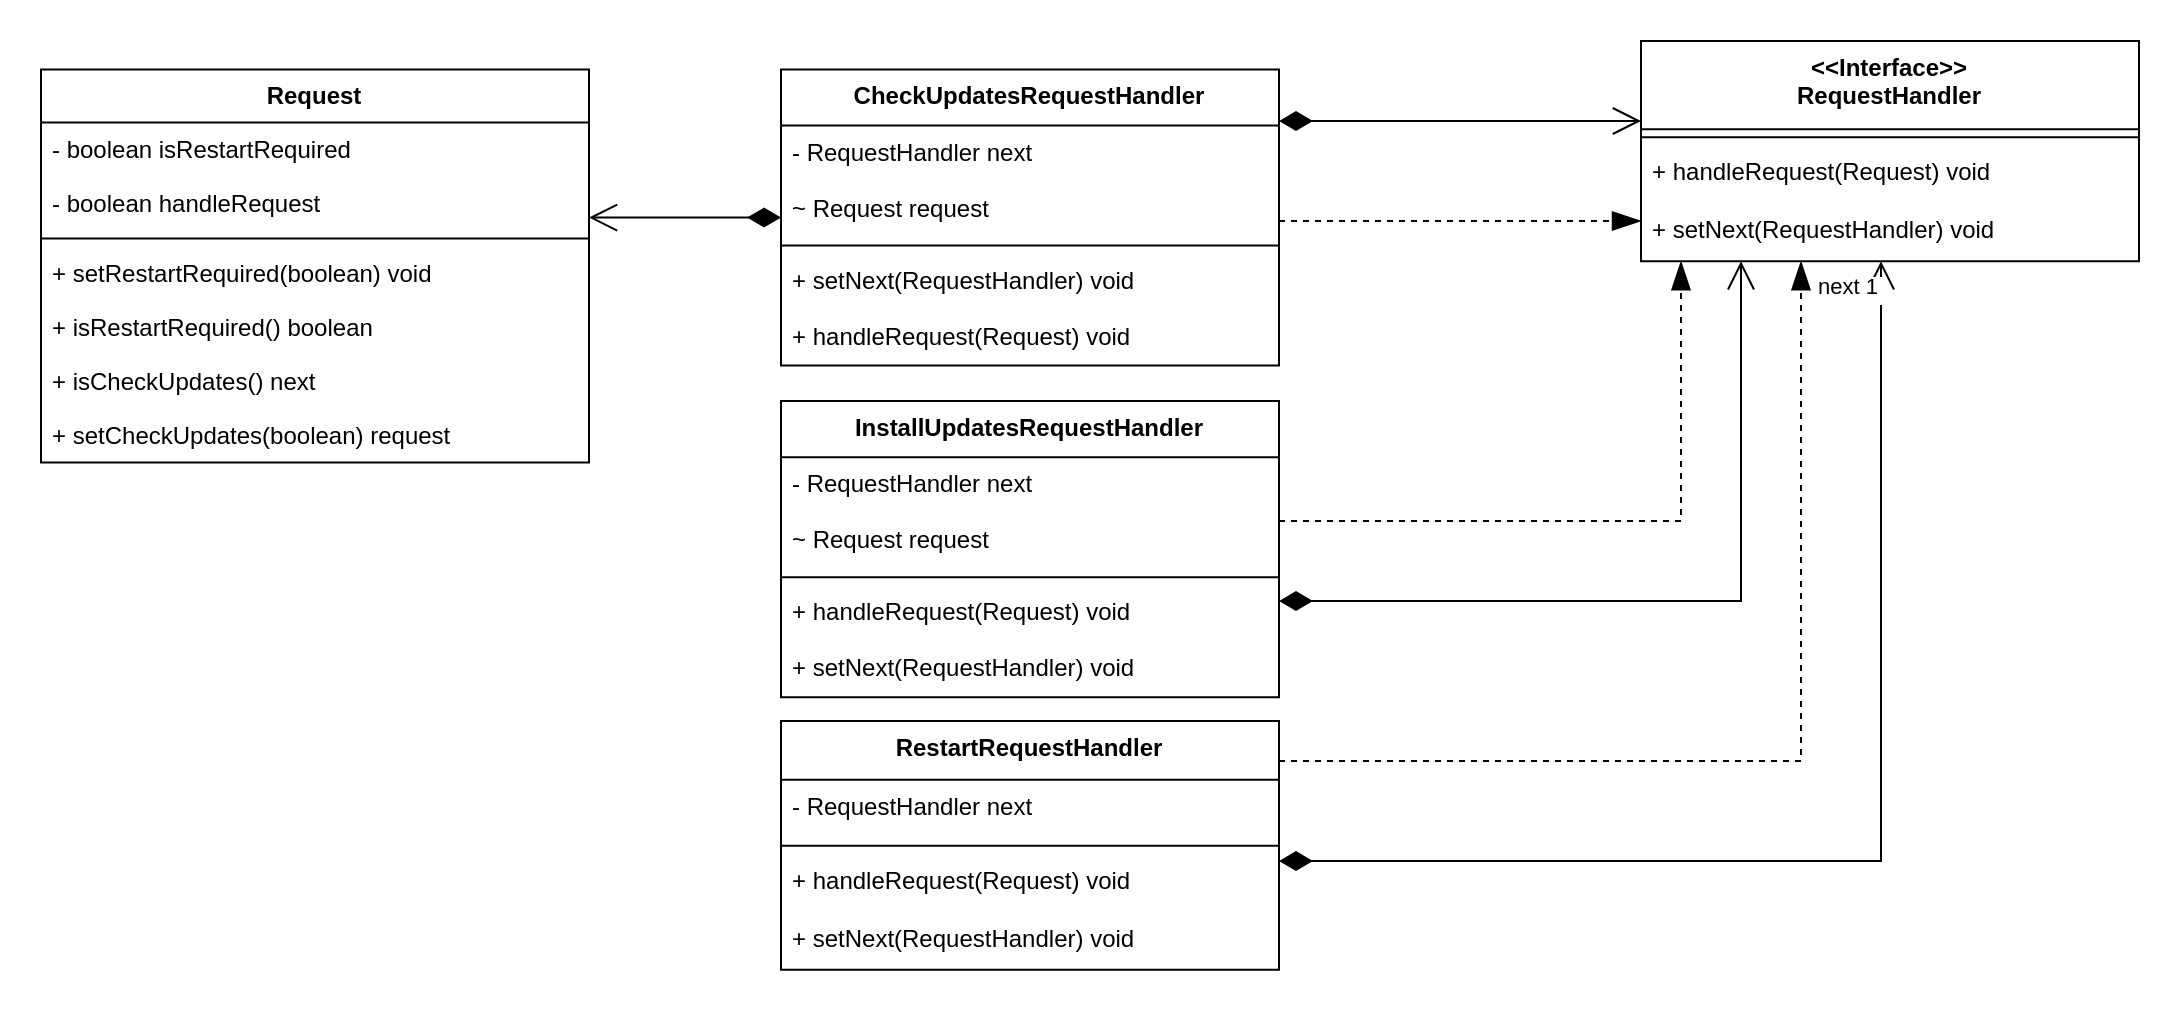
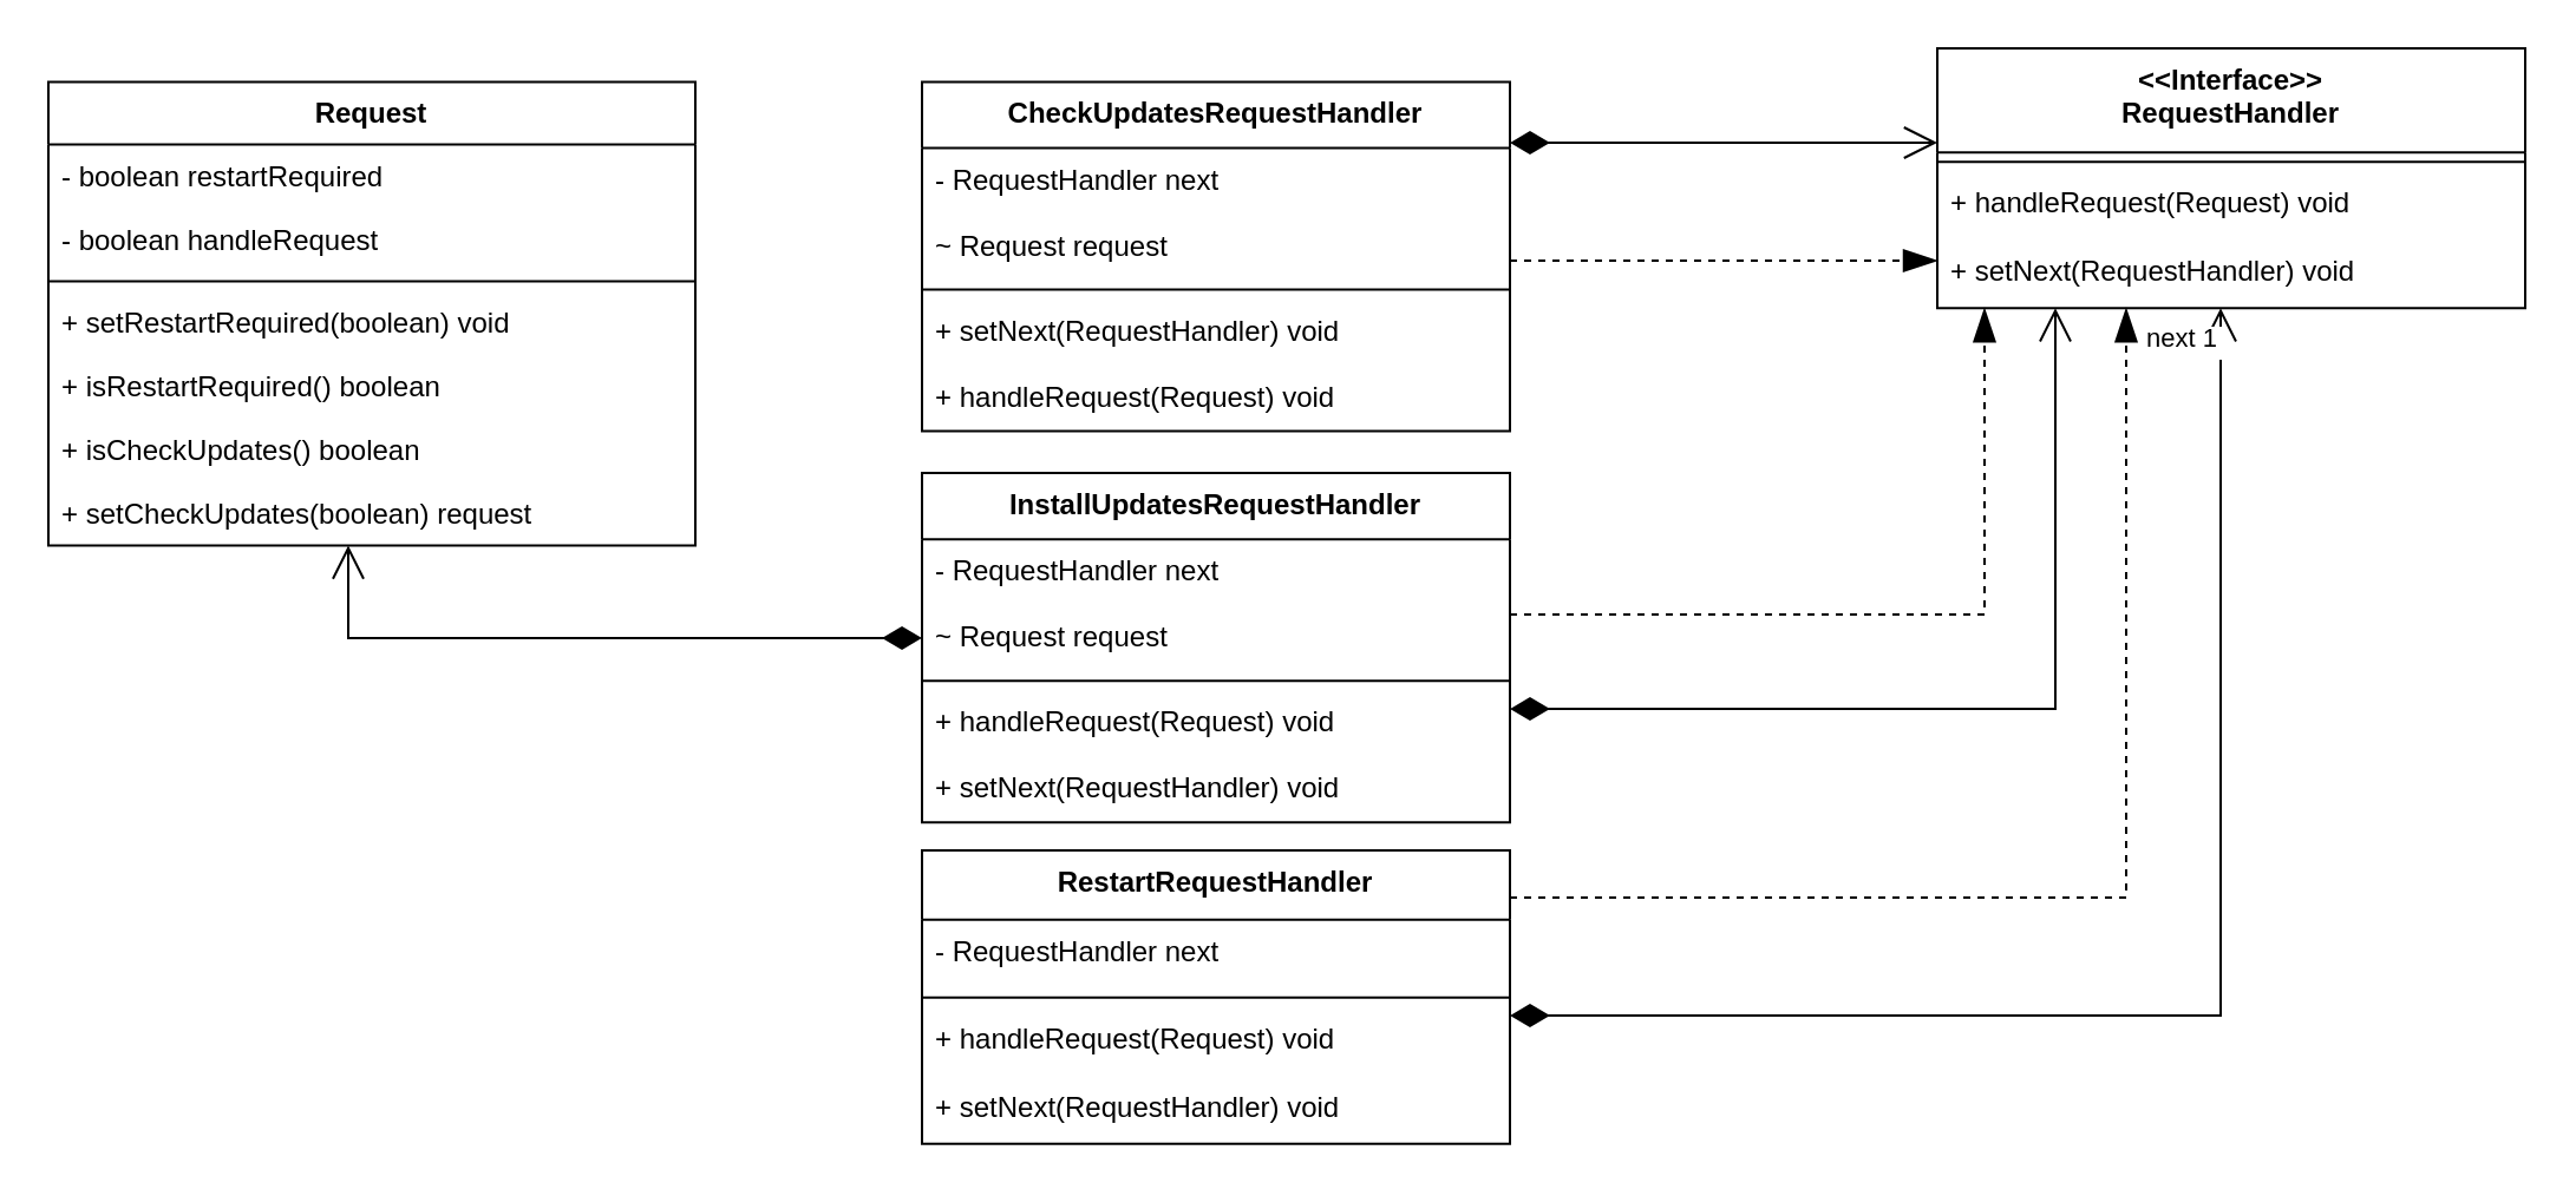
  <mxCell id="0" />
  <mxCell id="1" parent="0" />
  <mxCell id="2" value="CheckUpdatesRequestHandler" style="swimlane;fontStyle=1;align=center;verticalAlign=top;childLayout=stackLayout;horizontal=1;startSize=28.067;horizontalStack=0;resizeParent=1;resizeParentMax=0;resizeLast=0;collapsible=0;marginBottom=0;" parent="1" vertex="1"><mxGeometry x="390" y="34.23" width="249" height="148.067" as="geometry" /></mxCell>
  <mxCell id="3" value="- RequestHandler next" style="text;strokeColor=none;fillColor=none;align=left;verticalAlign=top;spacingLeft=4;spacingRight=4;overflow=hidden;rotatable=0;points=[[0,0.5],[1,0.5]];portConstraint=eastwest;" parent="2" vertex="1"><mxGeometry y="28.067" width="249" height="28" as="geometry" /></mxCell>
  <mxCell id="4" value="~ Request request" style="text;strokeColor=none;fillColor=none;align=left;verticalAlign=top;spacingLeft=4;spacingRight=4;overflow=hidden;rotatable=0;points=[[0,0.5],[1,0.5]];portConstraint=eastwest;" parent="2" vertex="1"><mxGeometry y="56.067" width="249" height="28" as="geometry" /></mxCell>
  <mxCell id="5" style="line;strokeWidth=1;fillColor=none;align=left;verticalAlign=middle;spacingTop=-1;spacingLeft=3;spacingRight=3;rotatable=0;labelPosition=right;points=[];portConstraint=eastwest;strokeColor=inherit;" parent="2" vertex="1"><mxGeometry y="84.067" width="249" height="8" as="geometry" /></mxCell>
  <mxCell id="6" value="+ setNext(RequestHandler) void" style="text;strokeColor=none;fillColor=none;align=left;verticalAlign=top;spacingLeft=4;spacingRight=4;overflow=hidden;rotatable=0;points=[[0,0.5],[1,0.5]];portConstraint=eastwest;" parent="2" vertex="1"><mxGeometry y="92.067" width="249" height="28" as="geometry" /></mxCell>
  <mxCell id="7" value="+ handleRequest(Request) void" style="text;strokeColor=none;fillColor=none;align=left;verticalAlign=top;spacingLeft=4;spacingRight=4;overflow=hidden;rotatable=0;points=[[0,0.5],[1,0.5]];portConstraint=eastwest;" parent="2" vertex="1"><mxGeometry y="120.067" width="249" height="28" as="geometry" /></mxCell>
  <mxCell id="8" value="InstallUpdatesRequestHandler" style="swimlane;fontStyle=1;align=center;verticalAlign=top;childLayout=stackLayout;horizontal=1;startSize=28.067;horizontalStack=0;resizeParent=1;resizeParentMax=0;resizeLast=0;collapsible=0;marginBottom=0;" parent="1" vertex="1"><mxGeometry x="390" y="200" width="249" height="148.067" as="geometry" /></mxCell>
  <mxCell id="9" value="- RequestHandler next" style="text;strokeColor=none;fillColor=none;align=left;verticalAlign=top;spacingLeft=4;spacingRight=4;overflow=hidden;rotatable=0;points=[[0,0.5],[1,0.5]];portConstraint=eastwest;" parent="8" vertex="1"><mxGeometry y="28.067" width="249" height="28" as="geometry" /></mxCell>
  <mxCell id="10" value="~ Request request" style="text;strokeColor=none;fillColor=none;align=left;verticalAlign=top;spacingLeft=4;spacingRight=4;overflow=hidden;rotatable=0;points=[[0,0.5],[1,0.5]];portConstraint=eastwest;" parent="8" vertex="1"><mxGeometry y="56.067" width="249" height="28" as="geometry" /></mxCell>
  <mxCell id="11" style="line;strokeWidth=1;fillColor=none;align=left;verticalAlign=middle;spacingTop=-1;spacingLeft=3;spacingRight=3;rotatable=0;labelPosition=right;points=[];portConstraint=eastwest;strokeColor=inherit;" parent="8" vertex="1"><mxGeometry y="84.067" width="249" height="8" as="geometry" /></mxCell>
  <mxCell id="12" value="+ handleRequest(Request) void" style="text;strokeColor=none;fillColor=none;align=left;verticalAlign=top;spacingLeft=4;spacingRight=4;overflow=hidden;rotatable=0;points=[[0,0.5],[1,0.5]];portConstraint=eastwest;" parent="8" vertex="1"><mxGeometry y="92.067" width="249" height="28" as="geometry" /></mxCell>
  <mxCell id="13" value="+ setNext(RequestHandler) void" style="text;strokeColor=none;fillColor=none;align=left;verticalAlign=top;spacingLeft=4;spacingRight=4;overflow=hidden;rotatable=0;points=[[0,0.5],[1,0.5]];portConstraint=eastwest;" parent="8" vertex="1"><mxGeometry y="120.067" width="249" height="28" as="geometry" /></mxCell>
  <mxCell id="14" value="Request" style="swimlane;fontStyle=1;align=center;verticalAlign=top;childLayout=stackLayout;horizontal=1;startSize=26.524;horizontalStack=0;resizeParent=1;resizeParentMax=0;resizeLast=0;collapsible=0;marginBottom=0;" parent="1" vertex="1"><mxGeometry x="20" y="34.23" width="274" height="196.524" as="geometry" /></mxCell>
- <mxCell id="15" value="- boolean isRestartRequired" style="text;strokeColor=none;fillColor=none;align=left;verticalAlign=top;spacingLeft=4;spacingRight=4;overflow=hidden;rotatable=0;points=[[0,0.5],[1,0.5]];portConstraint=eastwest;" parent="14" vertex="1"><mxGeometry y="26.524" width="274" height="27" as="geometry" /></mxCell>
+ <mxCell id="15" value="- boolean restartRequired" style="text;strokeColor=none;fillColor=none;align=left;verticalAlign=top;spacingLeft=4;spacingRight=4;overflow=hidden;rotatable=0;points=[[0,0.5],[1,0.5]];portConstraint=eastwest;" parent="14" vertex="1"><mxGeometry y="26.524" width="274" height="27" as="geometry" /></mxCell>
  <mxCell id="16" value="- boolean handleRequest" style="text;strokeColor=none;fillColor=none;align=left;verticalAlign=top;spacingLeft=4;spacingRight=4;overflow=hidden;rotatable=0;points=[[0,0.5],[1,0.5]];portConstraint=eastwest;" parent="14" vertex="1"><mxGeometry y="53.524" width="274" height="27" as="geometry" /></mxCell>
  <mxCell id="17" style="line;strokeWidth=1;fillColor=none;align=left;verticalAlign=middle;spacingTop=-1;spacingLeft=3;spacingRight=3;rotatable=0;labelPosition=right;points=[];portConstraint=eastwest;strokeColor=inherit;" parent="14" vertex="1"><mxGeometry y="80.524" width="274" height="8" as="geometry" /></mxCell>
  <mxCell id="18" value="+ setRestartRequired(boolean) void" style="text;strokeColor=none;fillColor=none;align=left;verticalAlign=top;spacingLeft=4;spacingRight=4;overflow=hidden;rotatable=0;points=[[0,0.5],[1,0.5]];portConstraint=eastwest;" parent="14" vertex="1"><mxGeometry y="88.524" width="274" height="27" as="geometry" /></mxCell>
  <mxCell id="19" value="+ isRestartRequired() boolean" style="text;strokeColor=none;fillColor=none;align=left;verticalAlign=top;spacingLeft=4;spacingRight=4;overflow=hidden;rotatable=0;points=[[0,0.5],[1,0.5]];portConstraint=eastwest;" parent="14" vertex="1"><mxGeometry y="115.524" width="274" height="27" as="geometry" /></mxCell>
- <mxCell id="20" value="+ isCheckUpdates() next" style="text;strokeColor=none;fillColor=none;align=left;verticalAlign=top;spacingLeft=4;spacingRight=4;overflow=hidden;rotatable=0;points=[[0,0.5],[1,0.5]];portConstraint=eastwest;" parent="14" vertex="1"><mxGeometry y="142.524" width="274" height="27" as="geometry" /></mxCell>
+ <mxCell id="20" value="+ isCheckUpdates() boolean" style="text;strokeColor=none;fillColor=none;align=left;verticalAlign=top;spacingLeft=4;spacingRight=4;overflow=hidden;rotatable=0;points=[[0,0.5],[1,0.5]];portConstraint=eastwest;" parent="14" vertex="1"><mxGeometry y="142.524" width="274" height="27" as="geometry" /></mxCell>
  <mxCell id="21" value="+ setCheckUpdates(boolean) request" style="text;strokeColor=none;fillColor=none;align=left;verticalAlign=top;spacingLeft=4;spacingRight=4;overflow=hidden;rotatable=0;points=[[0,0.5],[1,0.5]];portConstraint=eastwest;" parent="14" vertex="1"><mxGeometry y="169.524" width="274" height="27" as="geometry" /></mxCell>
  <mxCell id="22" value="&lt;&lt;Interface&gt;&gt;&#10;RequestHandler" style="swimlane;fontStyle=1;align=center;verticalAlign=top;childLayout=stackLayout;horizontal=1;startSize=44.125;horizontalStack=0;resizeParent=1;resizeParentMax=0;resizeLast=0;collapsible=0;marginBottom=0;" parent="1" vertex="1"><mxGeometry x="820" y="20" width="249" height="110.125" as="geometry" /></mxCell>
  <mxCell id="23" style="line;strokeWidth=1;fillColor=none;align=left;verticalAlign=middle;spacingTop=-1;spacingLeft=3;spacingRight=3;rotatable=0;labelPosition=right;points=[];portConstraint=eastwest;strokeColor=inherit;" parent="22" vertex="1"><mxGeometry y="44.125" width="249" height="8" as="geometry" /></mxCell>
  <mxCell id="24" value="+ handleRequest(Request) void" style="text;strokeColor=none;fillColor=none;align=left;verticalAlign=top;spacingLeft=4;spacingRight=4;overflow=hidden;rotatable=0;points=[[0,0.5],[1,0.5]];portConstraint=eastwest;" parent="22" vertex="1"><mxGeometry y="52.125" width="249" height="29" as="geometry" /></mxCell>
  <mxCell id="25" value="+ setNext(RequestHandler) void" style="text;strokeColor=none;fillColor=none;align=left;verticalAlign=top;spacingLeft=4;spacingRight=4;overflow=hidden;rotatable=0;points=[[0,0.5],[1,0.5]];portConstraint=eastwest;" parent="22" vertex="1"><mxGeometry y="81.125" width="249" height="29" as="geometry" /></mxCell>
  <mxCell id="26" value="RestartRequestHandler" style="swimlane;fontStyle=1;align=center;verticalAlign=top;childLayout=stackLayout;horizontal=1;startSize=29.417;horizontalStack=0;resizeParent=1;resizeParentMax=0;resizeLast=0;collapsible=0;marginBottom=0;" parent="1" vertex="1"><mxGeometry x="390" y="360" width="249" height="124.417" as="geometry" /></mxCell>
  <mxCell id="27" value="- RequestHandler next" style="text;strokeColor=none;fillColor=none;align=left;verticalAlign=top;spacingLeft=4;spacingRight=4;overflow=hidden;rotatable=0;points=[[0,0.5],[1,0.5]];portConstraint=eastwest;" parent="26" vertex="1"><mxGeometry y="29.417" width="249" height="29" as="geometry" /></mxCell>
  <mxCell id="28" style="line;strokeWidth=1;fillColor=none;align=left;verticalAlign=middle;spacingTop=-1;spacingLeft=3;spacingRight=3;rotatable=0;labelPosition=right;points=[];portConstraint=eastwest;strokeColor=inherit;" parent="26" vertex="1"><mxGeometry y="58.417" width="249" height="8" as="geometry" /></mxCell>
  <mxCell id="29" value="+ handleRequest(Request) void" style="text;strokeColor=none;fillColor=none;align=left;verticalAlign=top;spacingLeft=4;spacingRight=4;overflow=hidden;rotatable=0;points=[[0,0.5],[1,0.5]];portConstraint=eastwest;" parent="26" vertex="1"><mxGeometry y="66.417" width="249" height="29" as="geometry" /></mxCell>
  <mxCell id="30" value="+ setNext(RequestHandler) void" style="text;strokeColor=none;fillColor=none;align=left;verticalAlign=top;spacingLeft=4;spacingRight=4;overflow=hidden;rotatable=0;points=[[0,0.5],[1,0.5]];portConstraint=eastwest;" parent="26" vertex="1"><mxGeometry y="95.417" width="249" height="29" as="geometry" /></mxCell>
- <mxCell id="31" value="" style="startArrow=diamondThin;startSize=14;startFill=1;endArrow=open;endSize=12;rounded=0;edgeStyle=orthogonalEdgeStyle;" parent="1" source="2" target="14" edge="1"><mxGeometry relative="1" as="geometry"><Array as="points"><mxPoint x="330" y="108" /><mxPoint x="330" y="108" /></Array></mxGeometry></mxCell>
  <mxCell id="32" value="" style="dashed=1;startArrow=none;endArrow=blockThin;endSize=12;rounded=0;edgeStyle=orthogonalEdgeStyle;endFill=1;" parent="1" source="2" target="22" edge="1"><mxGeometry relative="1" as="geometry"><Array as="points"><mxPoint x="710" y="110" /><mxPoint x="710" y="110" /></Array></mxGeometry></mxCell>
  <mxCell id="33" value="" style="startArrow=diamondThin;startSize=14;startFill=1;endArrow=open;endSize=12;rounded=0;edgeStyle=orthogonalEdgeStyle;" parent="1" source="2" target="22" edge="1"><mxGeometry relative="1" as="geometry"><Array as="points"><mxPoint x="750" y="60" /><mxPoint x="750" y="60" /></Array></mxGeometry></mxCell>
+ <mxCell id="34" value="" style="startArrow=diamondThin;startSize=14;startFill=1;endArrow=open;endSize=12;rounded=0;edgeStyle=orthogonalEdgeStyle;" parent="1" source="8" target="14" edge="1"><mxGeometry relative="1" as="geometry"><Array as="points"><mxPoint x="147" y="270" /></Array></mxGeometry></mxCell>
  <mxCell id="35" value="" style="dashed=1;startArrow=none;endArrow=blockThin;endSize=12;rounded=0;edgeStyle=orthogonalEdgeStyle;endFill=1;" parent="1" source="8" target="22" edge="1"><mxGeometry relative="1" as="geometry"><Array as="points"><mxPoint x="840" y="260" /></Array></mxGeometry></mxCell>
  <mxCell id="36" value="" style="startArrow=diamondThin;startSize=14;startFill=1;endArrow=open;endSize=12;rounded=0;edgeStyle=orthogonalEdgeStyle;" parent="1" source="8" target="22" edge="1"><mxGeometry relative="1" as="geometry"><Array as="points"><mxPoint x="870" y="300" /></Array></mxGeometry></mxCell>
  <mxCell id="37" value="" style="dashed=1;startArrow=none;endArrow=blockThin;endSize=12;rounded=0;edgeStyle=orthogonalEdgeStyle;endFill=1;" parent="1" source="26" target="22" edge="1"><mxGeometry relative="1" as="geometry"><Array as="points"><mxPoint x="900" y="380" /></Array></mxGeometry></mxCell>
  <mxCell id="38" value="" style="startArrow=diamondThin;startSize=14;startFill=1;endArrow=open;endSize=12;rounded=0;edgeStyle=orthogonalEdgeStyle;" parent="1" source="26" target="22" edge="1"><mxGeometry relative="1" as="geometry"><Array as="points"><mxPoint x="940" y="430" /></Array></mxGeometry></mxCell>
  <mxCell id="39" value="next 1" style="edgeLabel;resizable=0;align=right;verticalAlign=top;" parent="38" vertex="1"><mxGeometry x="1" relative="1" as="geometry" /></mxCell>
